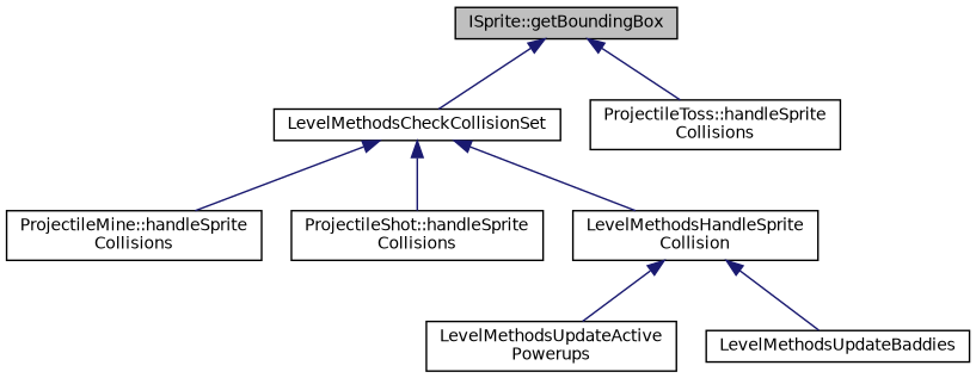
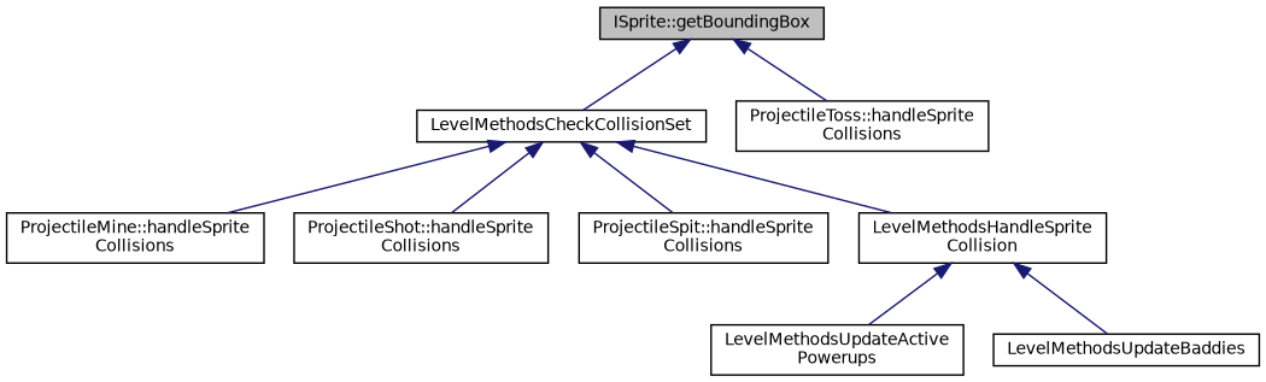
  digraph {
    rankdir=TB
    node [color=black fillcolor=white fontname=Helvetica fontsize=10 shape=record style=filled]
    edge [color=midnightblue dir=back fontname=Helvetica fontsize=10 labelfontname=Helvetica labelfontsize=10 style=solid]
    n1 [fillcolor=grey75 fontcolor=black height=0.2 label="ISprite::getBoundingBox" width=0.4]
    n2 [height=0.2 label=LevelMethodsCheckCollisionSet width=0.4]
    n3 [height=0.2 label="ProjectileToss::handleSprite\lCollisions" width=0.4]
    n4 [height=0.2 label="ProjectileMine::handleSprite\lCollisions" width=0.4]
    n5 [height=0.2 label="ProjectileShot::handleSprite\lCollisions" width=0.4]
+   n6 [height=0.2 label="ProjectileSpit::handleSprite\lCollisions" width=0.4]
    n7 [height=0.2 label="LevelMethodsHandleSprite\lCollision" width=0.4]
    n8 [height=0.2 label="LevelMethodsUpdateActive\lPowerups" width=0.4]
    n9 [height=0.2 label=LevelMethodsUpdateBaddies width=0.4]
    n1 -> n2
    n1 -> n3
    n2 -> n4
    n2 -> n5
+   n2 -> n6
    n2 -> n7
    n7 -> n8
    n7 -> n9
  }
